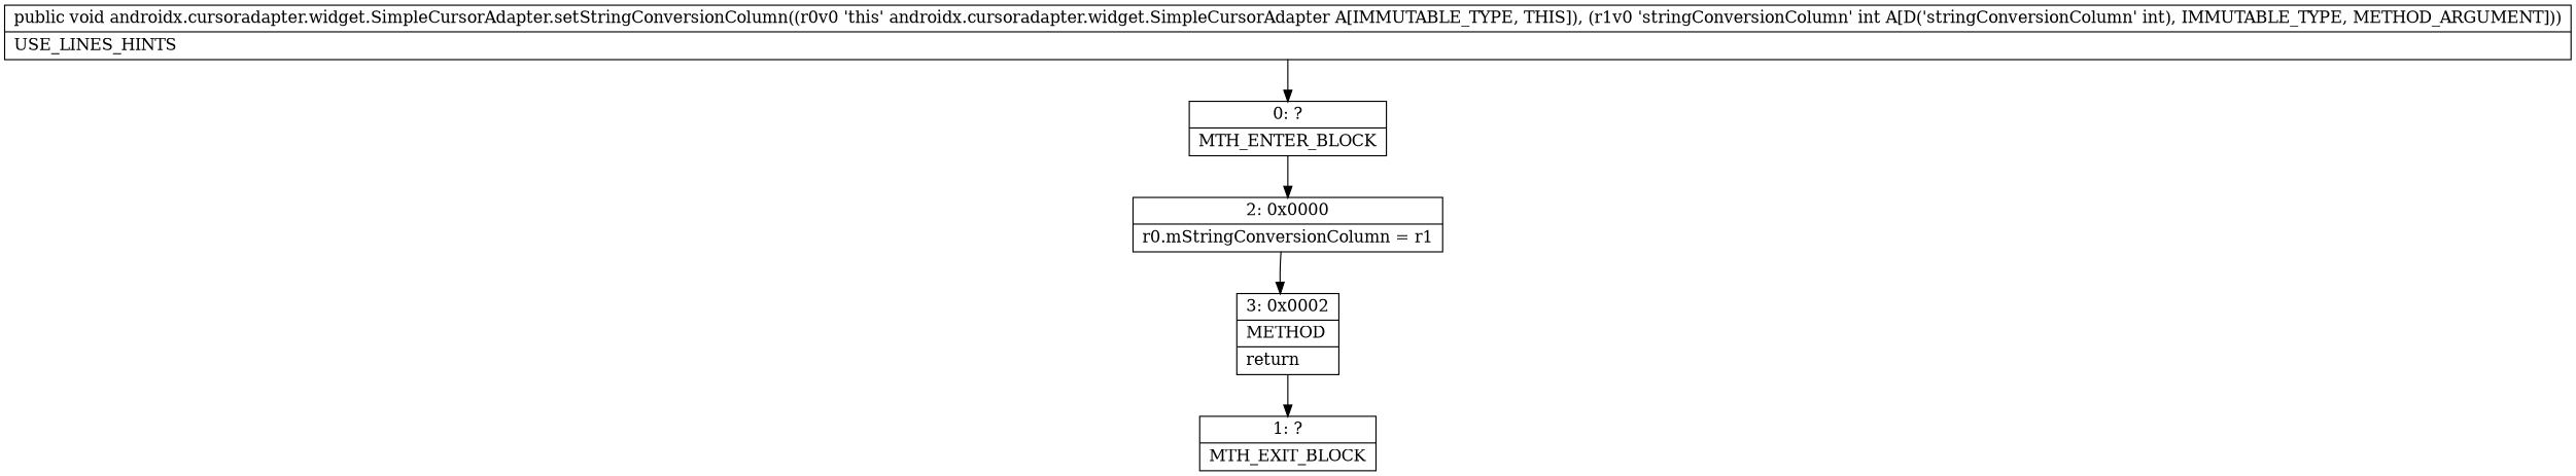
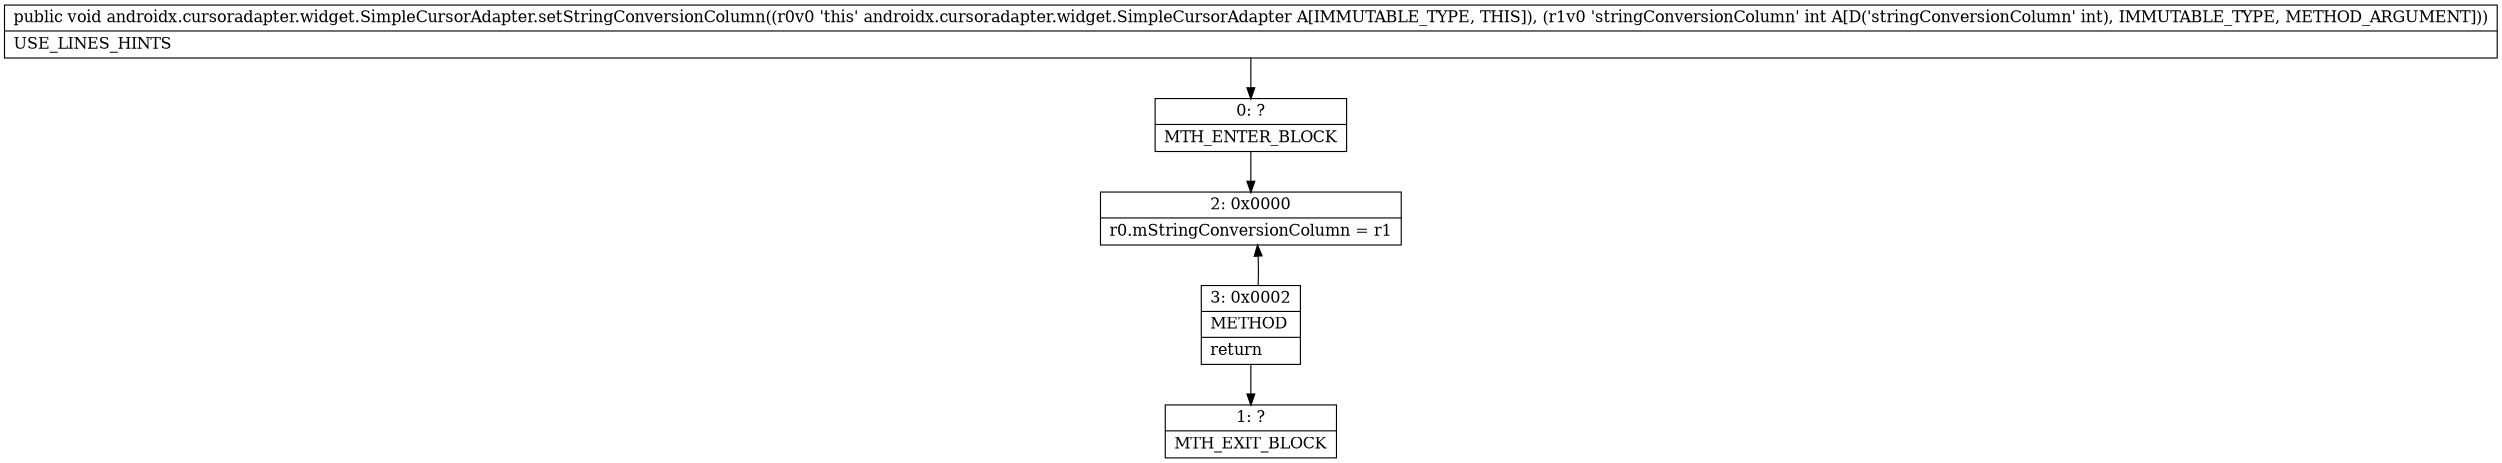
  digraph {
    node [shape=record]
    n1 [label="{0\:\ ?|MTH_ENTER_BLOCK\l}"]
    n2 [label="{2\:\ 0x0000|r0.mStringConversionColumn = r1\l}"]
    n3 [label="{3\:\ 0x0002|METHOD\l|return\l}"]
    n4 [label="{1\:\ ?|MTH_EXIT_BLOCK\l}"]
    n5 [label="{public void androidx.cursoradapter.widget.SimpleCursorAdapter.setStringConversionColumn((r0v0 'this' androidx.cursoradapter.widget.SimpleCursorAdapter A[IMMUTABLE_TYPE, THIS]), (r1v0 'stringConversionColumn' int A[D('stringConversionColumn' int), IMMUTABLE_TYPE, METHOD_ARGUMENT]))  | USE_LINES_HINTS\l}"]
    n1 -> n2
-   n2 -> n3
+   n3 -> n2
    n3 -> n4
    n5 -> n1
  }
